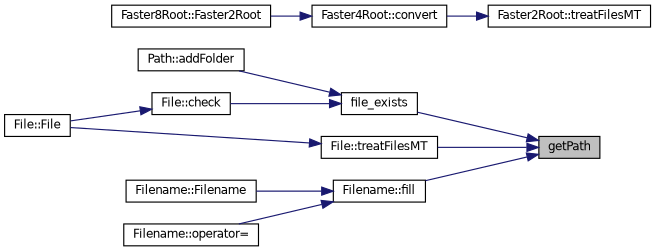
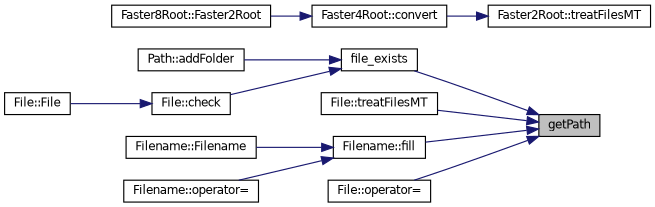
  digraph {
    rankdir=RL
    node [color=black fillcolor=white fontname=Helvetica fontsize=10 shape=record style=filled]
    edge [color=midnightblue dir=back fontname=Helvetica fontsize=10 labelfontname=Helvetica labelfontsize=10 style=solid]
    n1 [fillcolor=grey75 fontcolor=black height=0.2 label=getPath width=0.4]
    n2 [height=0.2 label=file_exists width=0.4]
    n3 [height=0.2 label="File::treatFilesMT" width=0.4]
    n4 [height=0.2 label="Filename::fill" width=0.4]
+   n5 [height=0.2 label="File::operator=" width=0.4]
    n6 [height=0.2 label="Path::addFolder" width=0.4]
    n7 [height=0.2 label="File::check" width=0.4]
    n8 [height=0.2 label="File::File" width=0.4]
    n9 [height=0.2 label="Filename::Filename" width=0.4]
    n10 [height=0.2 label="Filename::operator=" width=0.4]
    n11 [height=0.2 label="Faster4Root::convert" width=0.4]
    n12 [height=0.2 label="Faster8Root::Faster2Root" width=0.4]
    n13 [height=0.2 label="Faster2Root::treatFilesMT" width=0.4]
    n1 -> n2
    n1 -> n3
    n1 -> n4
+   n1 -> n5
    n2 -> n6
    n2 -> n7
-   n3 -> n8
    n4 -> n9
    n4 -> n10
    n7 -> n8
    n11 -> n12
    n13 -> n11
  }
